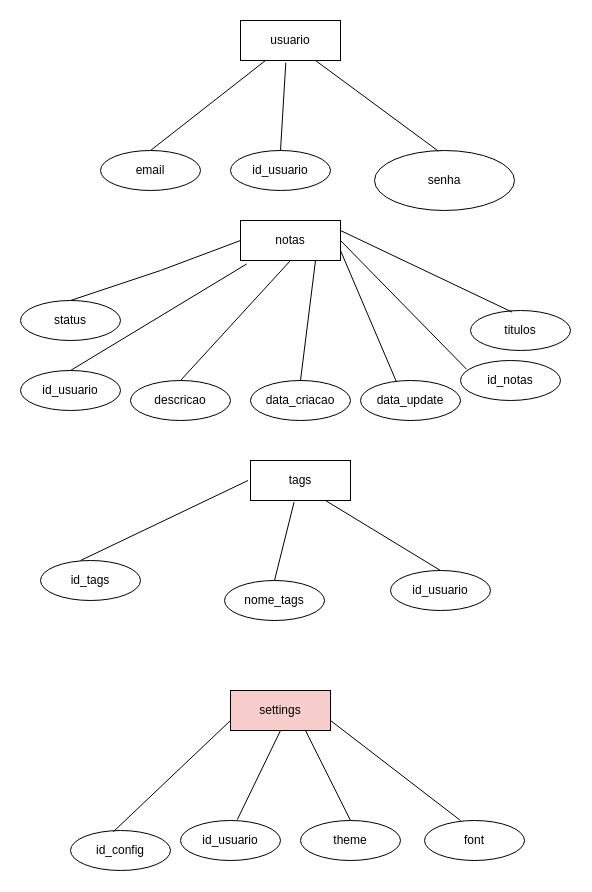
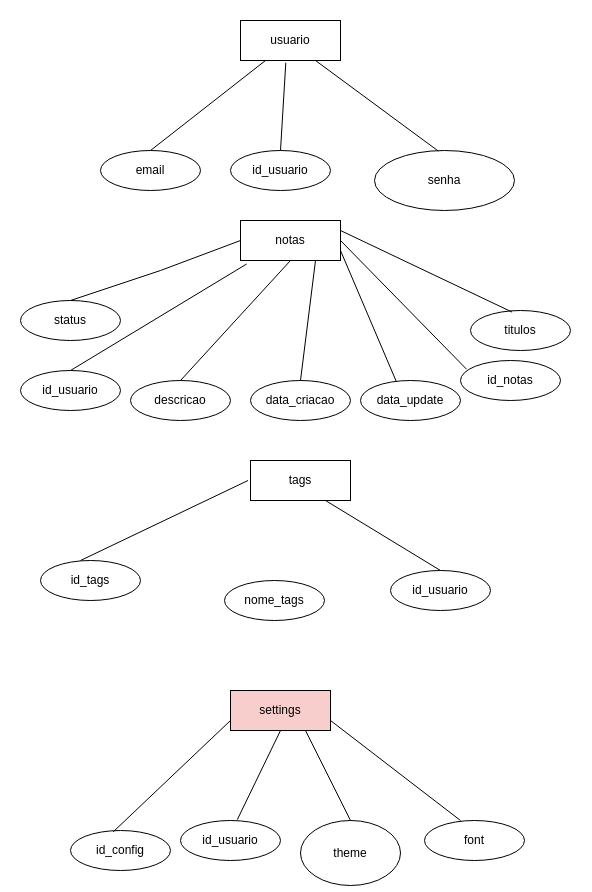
  <mxCell id="0" />
  <mxCell id="1" parent="0" />
  <mxCell id="2" value="email" style="ellipse;whiteSpace=wrap;html=1;align=center;" parent="1" vertex="1"><mxGeometry x="100" y="150" width="100" height="40" as="geometry" /></mxCell>
  <mxCell id="3" value="usuario" style="whiteSpace=wrap;html=1;align=center;" parent="1" vertex="1"><mxGeometry x="240" y="20" width="100" height="40" as="geometry" /></mxCell>
  <mxCell id="4" value="" style="endArrow=none;html=1;rounded=0;exitX=0.5;exitY=0;exitDx=0;exitDy=0;entryX=0.25;entryY=1;entryDx=0;entryDy=0;" parent="1" source="2" target="3" edge="1"><mxGeometry relative="1" as="geometry"><mxPoint x="40" y="79.66" as="sourcePoint" /><mxPoint x="200" y="79.66" as="targetPoint" /></mxGeometry></mxCell>
  <mxCell id="5" value="notas" style="whiteSpace=wrap;html=1;align=center;" parent="1" vertex="1"><mxGeometry x="240" y="220" width="100" height="40" as="geometry" /></mxCell>
  <mxCell id="6" value="id_usuario" style="ellipse;whiteSpace=wrap;html=1;align=center;" parent="1" vertex="1"><mxGeometry x="20" y="370" width="100" height="40" as="geometry" /></mxCell>
  <mxCell id="7" value="descricao" style="ellipse;whiteSpace=wrap;html=1;align=center;" parent="1" vertex="1"><mxGeometry x="130" y="380" width="100" height="40" as="geometry" /></mxCell>
  <mxCell id="8" value="" style="endArrow=none;html=1;rounded=0;exitX=0.5;exitY=0;exitDx=0;exitDy=0;entryX=0.061;entryY=1.088;entryDx=0;entryDy=0;entryPerimeter=0;" parent="1" source="6" target="5" edge="1"><mxGeometry relative="1" as="geometry"><mxPoint x="70" y="290" as="sourcePoint" /><mxPoint x="230" y="290" as="targetPoint" /></mxGeometry></mxCell>
  <mxCell id="9" value="" style="endArrow=none;html=1;rounded=0;entryX=0.5;entryY=1;entryDx=0;entryDy=0;exitX=0.5;exitY=0;exitDx=0;exitDy=0;" parent="1" source="7" target="5" edge="1"><mxGeometry relative="1" as="geometry"><mxPoint x="130" y="340" as="sourcePoint" /><mxPoint x="290" y="340" as="targetPoint" /></mxGeometry></mxCell>
  <mxCell id="10" value="senha" style="ellipse;whiteSpace=wrap;html=1;align=center;" parent="1" vertex="1"><mxGeometry x="374" y="150" width="140" height="60" as="geometry" /></mxCell>
  <mxCell id="11" value="" style="endArrow=none;html=1;rounded=0;exitX=0.75;exitY=1;exitDx=0;exitDy=0;entryX=0.456;entryY=0.01;entryDx=0;entryDy=0;entryPerimeter=0;" parent="1" source="3" target="10" edge="1"><mxGeometry relative="1" as="geometry"><mxPoint x="360" y="90" as="sourcePoint" /><mxPoint x="520" y="90" as="targetPoint" /></mxGeometry></mxCell>
  <mxCell id="12" value="tags" style="whiteSpace=wrap;html=1;align=center;" parent="1" vertex="1"><mxGeometry x="250" y="460" width="100" height="40" as="geometry" /></mxCell>
  <mxCell id="13" value="id_tags" style="ellipse;whiteSpace=wrap;html=1;align=center;" parent="1" vertex="1"><mxGeometry x="40" y="560" width="100" height="40" as="geometry" /></mxCell>
  <mxCell id="14" value="nome_tags" style="ellipse;whiteSpace=wrap;html=1;align=center;" parent="1" vertex="1"><mxGeometry x="224" y="580" width="100" height="40" as="geometry" /></mxCell>
  <mxCell id="15" value="" style="endArrow=none;html=1;rounded=0;exitX=0.4;exitY=0;exitDx=0;exitDy=0;entryX=0;entryY=1;entryDx=0;entryDy=0;exitPerimeter=0;" parent="1" source="13" edge="1"><mxGeometry relative="1" as="geometry"><mxPoint x="52.5" y="540" as="sourcePoint" /><mxPoint x="247.5" y="480" as="targetPoint" /><Array as="points" /></mxGeometry></mxCell>
- <mxCell id="16" value="" style="endArrow=none;html=1;rounded=0;entryX=0.5;entryY=0;entryDx=0;entryDy=0;exitX=0.436;exitY=1.038;exitDx=0;exitDy=0;exitPerimeter=0;" parent="1" source="12" target="14" edge="1"><mxGeometry relative="1" as="geometry"><mxPoint x="290" y="500" as="sourcePoint" /><mxPoint x="454" y="500" as="targetPoint" /></mxGeometry></mxCell>
  <mxCell id="17" value="id_usuario" style="ellipse;whiteSpace=wrap;html=1;align=center;" parent="1" vertex="1"><mxGeometry x="230" y="150" width="100" height="40" as="geometry" /></mxCell>
  <mxCell id="18" value="" style="endArrow=none;html=1;rounded=0;exitX=0.453;exitY=1.055;exitDx=0;exitDy=0;entryX=0.5;entryY=0;entryDx=0;entryDy=0;exitPerimeter=0;" parent="1" source="3" target="17" edge="1"><mxGeometry relative="1" as="geometry"><mxPoint x="275" y="90" as="sourcePoint" /><mxPoint x="380" y="180" as="targetPoint" /></mxGeometry></mxCell>
  <mxCell id="19" value="data_criacao" style="ellipse;whiteSpace=wrap;html=1;align=center;" parent="1" vertex="1"><mxGeometry x="250" y="380" width="100" height="40" as="geometry" /></mxCell>
  <mxCell id="20" value="data_update" style="ellipse;whiteSpace=wrap;html=1;align=center;" parent="1" vertex="1"><mxGeometry x="360" y="380" width="100" height="40" as="geometry" /></mxCell>
  <mxCell id="21" value="" style="endArrow=none;html=1;rounded=0;entryX=0.75;entryY=1;entryDx=0;entryDy=0;exitX=0.5;exitY=0;exitDx=0;exitDy=0;" parent="1" source="19" target="5" edge="1"><mxGeometry relative="1" as="geometry"><mxPoint x="330" y="360" as="sourcePoint" /><mxPoint x="390" y="290" as="targetPoint" /></mxGeometry></mxCell>
  <mxCell id="22" value="" style="endArrow=none;html=1;rounded=0;entryX=1;entryY=0.75;entryDx=0;entryDy=0;exitX=0.357;exitY=0.019;exitDx=0;exitDy=0;exitPerimeter=0;" parent="1" source="20" target="5" edge="1"><mxGeometry relative="1" as="geometry"><mxPoint x="443" y="340" as="sourcePoint" /><mxPoint x="374" y="260" as="targetPoint" /></mxGeometry></mxCell>
  <mxCell id="23" value="id_notas" style="ellipse;whiteSpace=wrap;html=1;align=center;" parent="1" vertex="1"><mxGeometry x="460" y="360" width="100" height="40" as="geometry" /></mxCell>
  <mxCell id="24" value="" style="endArrow=none;html=1;rounded=0;entryX=0.061;entryY=0.219;entryDx=0;entryDy=0;entryPerimeter=0;exitX=1;exitY=0.5;exitDx=0;exitDy=0;" parent="1" source="5" target="23" edge="1"><mxGeometry relative="1" as="geometry"><mxPoint x="340" y="280" as="sourcePoint" /><mxPoint x="510" y="279.66" as="targetPoint" /></mxGeometry></mxCell>
  <mxCell id="25" value="status" style="ellipse;whiteSpace=wrap;html=1;align=center;" parent="1" vertex="1"><mxGeometry x="20" y="300" width="100" height="40" as="geometry" /></mxCell>
  <mxCell id="26" value="" style="endArrow=none;html=1;rounded=0;entryX=0;entryY=0.5;entryDx=0;entryDy=0;exitX=0.5;exitY=0;exitDx=0;exitDy=0;" parent="1" source="25" target="5" edge="1"><mxGeometry relative="1" as="geometry"><mxPoint x="64" y="239.66" as="sourcePoint" /><mxPoint x="224" y="239.66" as="targetPoint" /><Array as="points"><mxPoint x="160" y="270" /></Array></mxGeometry></mxCell>
  <mxCell id="27" value="id_usuario" style="ellipse;whiteSpace=wrap;html=1;align=center;" parent="1" vertex="1"><mxGeometry x="390" y="570" width="100" height="40" as="geometry" /></mxCell>
  <mxCell id="28" value="" style="endArrow=none;html=1;rounded=0;entryX=0.5;entryY=0;entryDx=0;entryDy=0;exitX=0.75;exitY=1;exitDx=0;exitDy=0;" parent="1" source="12" target="27" edge="1"><mxGeometry relative="1" as="geometry"><mxPoint x="444" y="485" as="sourcePoint" /><mxPoint x="424" y="563" as="targetPoint" /></mxGeometry></mxCell>
  <mxCell id="29" value="titulos" style="ellipse;whiteSpace=wrap;html=1;align=center;" parent="1" vertex="1"><mxGeometry x="470" y="310" width="100" height="40" as="geometry" /></mxCell>
  <mxCell id="30" value="" style="endArrow=none;html=1;rounded=0;entryX=0.416;entryY=0.04;entryDx=0;entryDy=0;entryPerimeter=0;exitX=1;exitY=0.25;exitDx=0;exitDy=0;" parent="1" source="5" target="29" edge="1"><mxGeometry relative="1" as="geometry"><mxPoint x="372" y="200" as="sourcePoint" /><mxPoint x="508" y="329" as="targetPoint" /></mxGeometry></mxCell>
  <mxCell id="31" value="settings" style="whiteSpace=wrap;html=1;align=center;fillColor=#f8cecc;" parent="1" vertex="1"><mxGeometry x="230" y="690" width="100" height="40" as="geometry" /></mxCell>
  <mxCell id="32" value="id_config" style="ellipse;whiteSpace=wrap;html=1;align=center;" parent="1" vertex="1"><mxGeometry x="70" y="830" width="100" height="40" as="geometry" /></mxCell>
  <mxCell id="33" value="id_usuario" style="ellipse;whiteSpace=wrap;html=1;align=center;" parent="1" vertex="1"><mxGeometry x="180" y="820" width="100" height="40" as="geometry" /></mxCell>
- <mxCell id="34" value="theme" style="ellipse;whiteSpace=wrap;html=1;align=center;" parent="1" vertex="1"><mxGeometry x="300" y="820" width="100" height="40" as="geometry" /></mxCell>
+ <mxCell id="34" value="theme" style="ellipse;whiteSpace=wrap;html=1;align=center;" parent="1" vertex="1"><mxGeometry x="300" y="820" width="100" height="65" as="geometry" /></mxCell>
  <mxCell id="35" value="font" style="ellipse;whiteSpace=wrap;html=1;align=center;" parent="1" vertex="1"><mxGeometry x="424" y="820" width="100" height="40" as="geometry" /></mxCell>
  <mxCell id="36" value="" style="endArrow=none;html=1;rounded=0;entryX=0;entryY=0.75;entryDx=0;entryDy=0;exitX=0.427;exitY=0.034;exitDx=0;exitDy=0;exitPerimeter=0;" parent="1" source="32" target="31" edge="1"><mxGeometry relative="1" as="geometry"><mxPoint x="64" y="750" as="sourcePoint" /><mxPoint x="224" y="750" as="targetPoint" /><Array as="points" /></mxGeometry></mxCell>
  <mxCell id="37" value="" style="endArrow=none;html=1;rounded=0;entryX=0.5;entryY=1;entryDx=0;entryDy=0;exitX=0.568;exitY=-0.021;exitDx=0;exitDy=0;exitPerimeter=0;" parent="1" source="33" target="31" edge="1"><mxGeometry relative="1" as="geometry"><mxPoint x="163" y="841" as="sourcePoint" /><mxPoint x="280" y="740" as="targetPoint" /><Array as="points" /></mxGeometry></mxCell>
  <mxCell id="38" value="" style="endArrow=none;html=1;rounded=0;entryX=0.75;entryY=1;entryDx=0;entryDy=0;exitX=0.5;exitY=0;exitDx=0;exitDy=0;" parent="1" source="34" target="31" edge="1"><mxGeometry relative="1" as="geometry"><mxPoint x="340" y="809" as="sourcePoint" /><mxPoint x="383" y="720" as="targetPoint" /><Array as="points" /></mxGeometry></mxCell>
  <mxCell id="39" value="" style="endArrow=none;html=1;rounded=0;entryX=1;entryY=0.75;entryDx=0;entryDy=0;exitX=0.36;exitY=0;exitDx=0;exitDy=0;exitPerimeter=0;" parent="1" source="35" target="31" edge="1"><mxGeometry relative="1" as="geometry"><mxPoint x="445" y="800" as="sourcePoint" /><mxPoint x="400" y="710" as="targetPoint" /><Array as="points" /></mxGeometry></mxCell>
